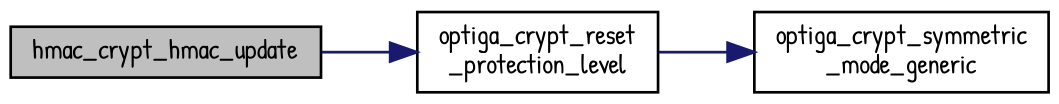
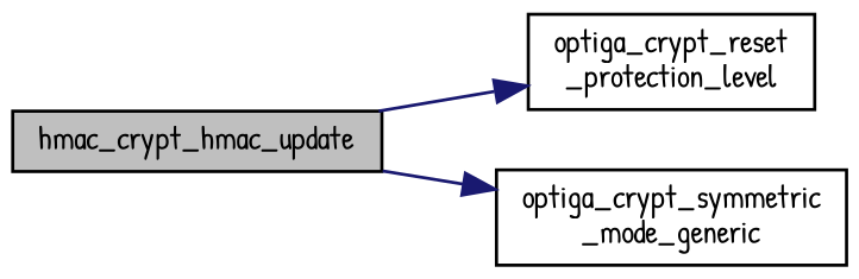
  digraph {
    fontname="Patrick Hand"
    rankdir=LR
    node [color=black fillcolor=white fontname="Patrick Hand" fontsize=10 shape=record style=filled]
    edge [color=midnightblue fontname="Patrick Hand" fontsize=10 labelfontname=Helvetica labelfontsize=10 style=solid]
    n1 [fillcolor=grey75 fontcolor=black height=0.2 label=hmac_crypt_hmac_update width=0.4]
    n2 [height=0.2 label="optiga_crypt_reset\l_protection_level" width=0.4]
    n3 [height=0.2 label="optiga_crypt_symmetric\l_mode_generic" width=0.4]
    n1 -> n2
-   n2 -> n3
+   n1 -> n3
  }
